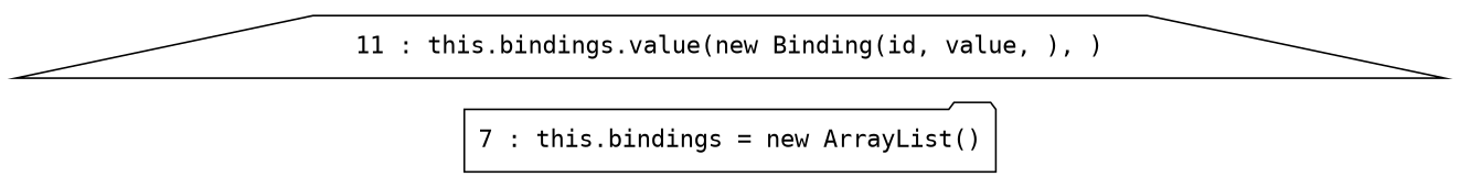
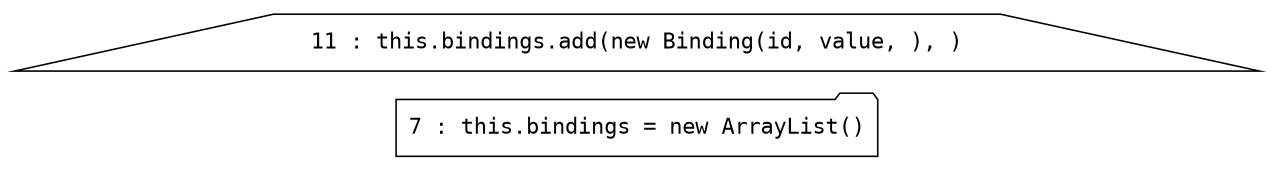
  digraph {
    rankdir=LR
    fontname="DejaVu Sans Mono"
    node [fontname="DejaVu Sans Mono"]
    "7 : this.bindings = new ArrayList()" [shape=folder]
-   "11 : this.bindings.add(new Binding(id, value, ), )" [shape=trapezium label="11 : this.bindings.value(new Binding(id, value, ), )"]
+   "11 : this.bindings.add(new Binding(id, value, ), )" [shape=trapezium]
  }
